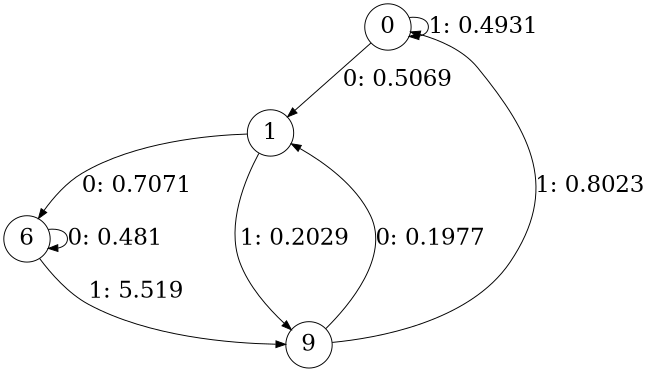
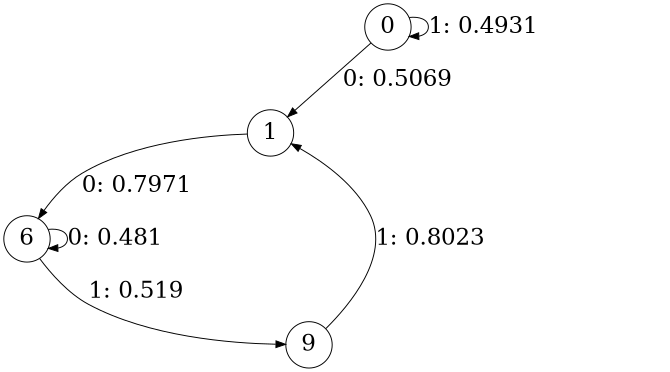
  digraph {
    node [fontsize=24 shape=circle]
    edge [fontsize=24]
    0
    1
    n3 [label=6]
    n4 [label=9]
    0 -> 0 [label="1: 0.4931   "]
    0 -> 1 [label="0: 0.5069   "]
-   1 -> n3 [label="0: 0.7071   "]
-   1 -> n4 [label="1: 0.2029   "]
+   1 -> n3 [label="0: 0.7971   "]
    n3 -> n3 [label="0: 0.481    "]
-   n3 -> n4 [label="1: 5.519    "]
-   n4 -> 0 [label="1: 0.8023   "]
-   n4 -> 1 [label="0: 0.1977   "]
+   n3 -> n4 [label="1: 0.519    "]
+   n4 -> 1 [label="1: 0.8023   "]
  }
